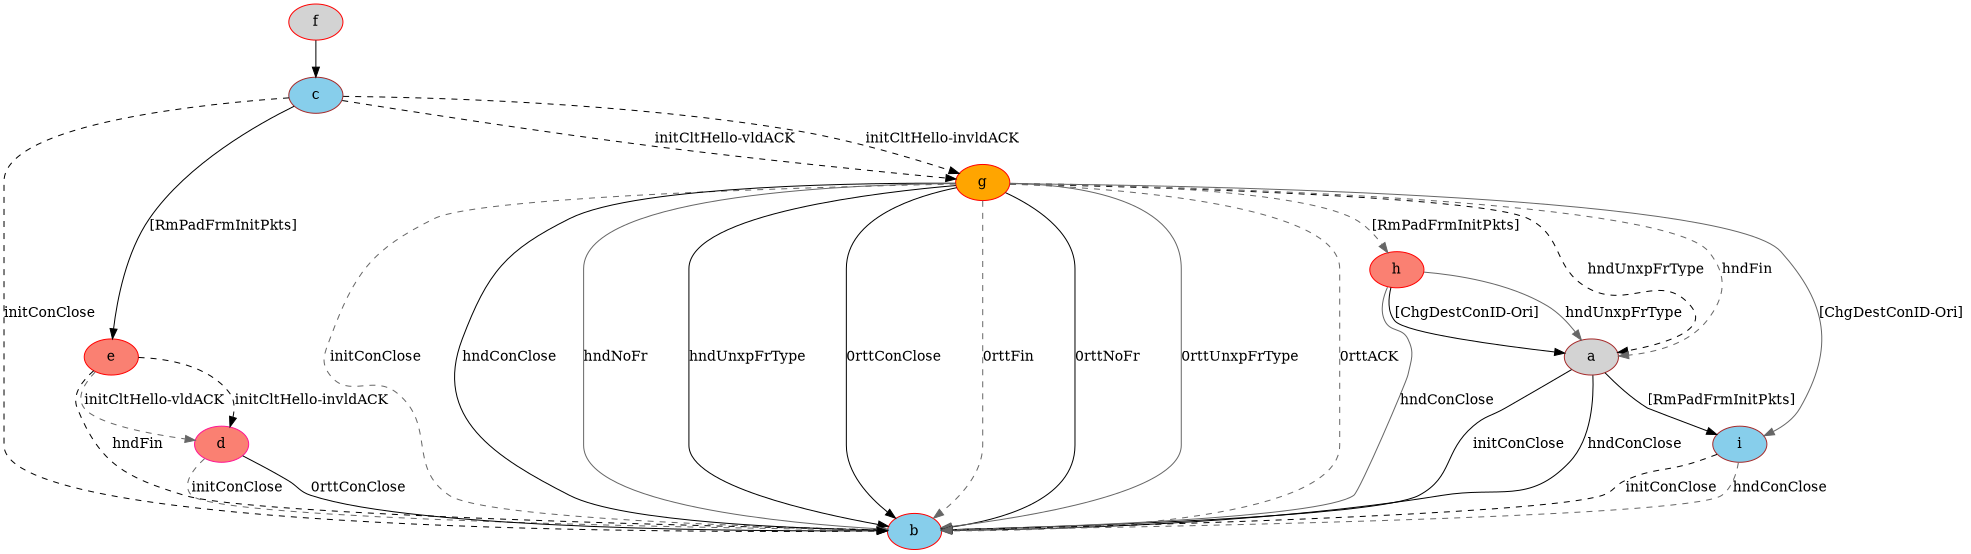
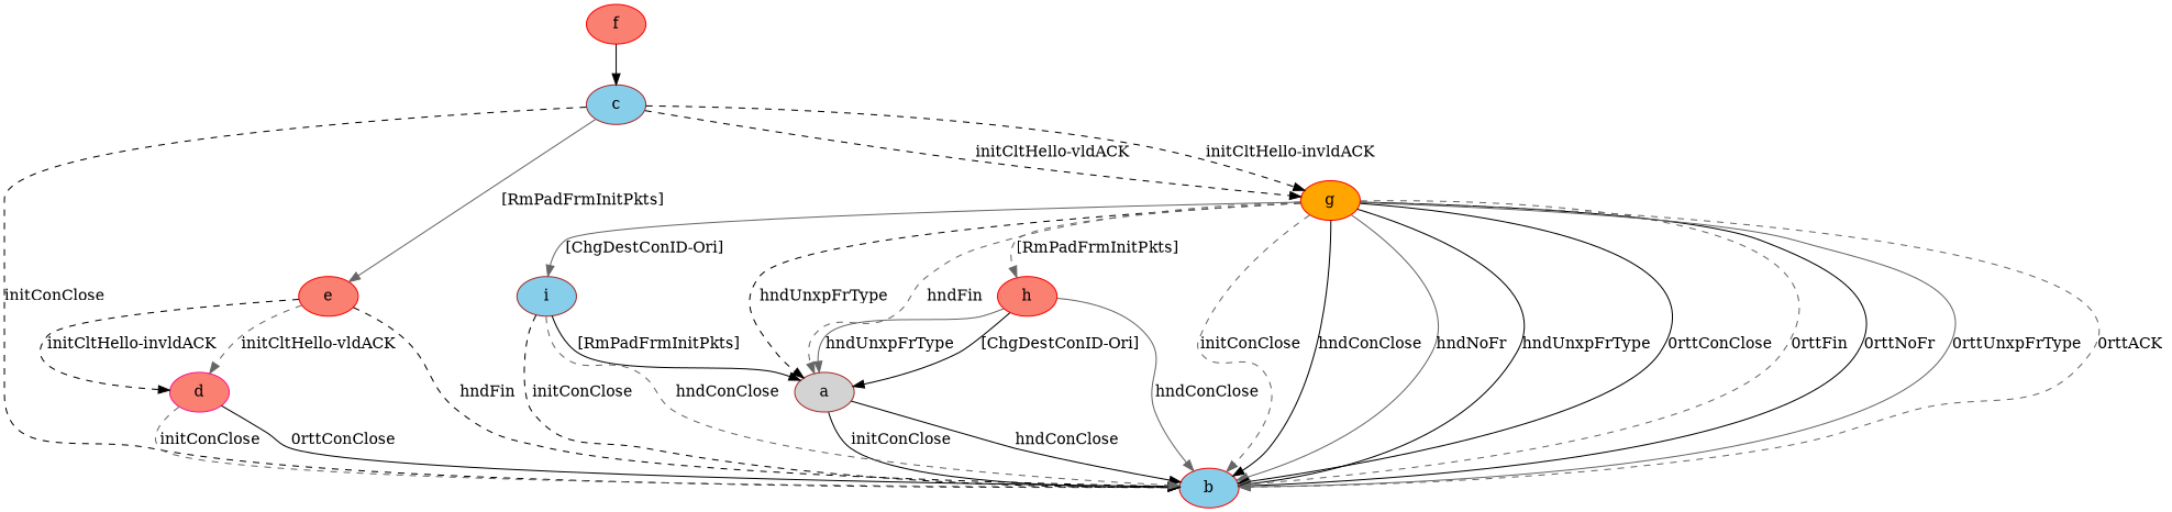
  digraph {
    node [color=red fillcolor=skyblue style=filled]
    edge [color=black style=solid]
    a [color=brown fillcolor=lightgrey]
    b
    c [color=brown]
    e [fillcolor=salmon]
    g [fillcolor=orange]
    d [color=deeppink fillcolor=salmon]
    h [fillcolor=salmon]
    i [color=brown]
-   f [fillcolor=lightgrey]
+   f [fillcolor=salmon]
    a -> b [label="initConClose "]
    a -> b [label="hndConClose "]
    c -> b [label="initConClose " style=dashed]
-   c -> e [label="[RmPadFrmInitPkts] "]
+   c -> e [color=gray40 label="[RmPadFrmInitPkts] "]
    c -> g [label="initCltHello-vldACK " style=dashed]
    c -> g [label="initCltHello-invldACK " style=dashed]
    e -> b [label="hndFin " style=dashed]
    e -> d [color=gray40 label="initCltHello-vldACK " style=dashed]
    e -> d [label="initCltHello-invldACK " style=dashed]
    g -> a [label="hndUnxpFrType " style=dashed]
    g -> a [color=gray40 label="hndFin " style=dashed]
    g -> b [color=gray40 label="initConClose " style=dashed]
    g -> b [label="hndConClose "]
    g -> b [color=gray40 label="hndNoFr "]
    g -> b [label="hndUnxpFrType "]
    g -> b [label="0rttConClose "]
    g -> b [color=gray40 label="0rttFin " style=dashed]
    g -> b [label="0rttNoFr "]
    g -> b [color=gray40 label="0rttUnxpFrType "]
    g -> b [color=gray40 label="0rttACK " style=dashed]
    g -> h [color=gray40 label="[RmPadFrmInitPkts] " style=dashed]
    g -> i [color=gray40 label="[ChgDestConID-Ori] "]
    d -> b [color=gray40 label="initConClose " style=dashed]
    d -> b [label="0rttConClose "]
    h -> a [color=gray40 label="hndUnxpFrType "]
    h -> a [label="[ChgDestConID-Ori] "]
    h -> b [color=gray40 label="hndConClose "]
-   a -> i [label="[RmPadFrmInitPkts] "]
+   i -> a [label="[RmPadFrmInitPkts] "]
    i -> b [label="initConClose " style=dashed]
    i -> b [color=gray40 label="hndConClose " style=dashed]
    f -> c
  }
